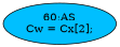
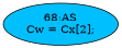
  strict digraph {
-   n1 [ast="<pyverilog.vparser.ast.Assign object at 0x7fdf564d13d0>" def_var="['Cw']" fillcolor=deepskyblue label="60:AS\nCw = Cx[2];" statements="[]" style=filled typ=Assign use_var="['Cx']"]
+   n1 [ast="<pyverilog.vparser.ast.Assign object at 0x7fdf564d13d0>" def_var="['Cw']" fillcolor=deepskyblue label="68:AS\nCw = Cx[2];" statements="[]" style=filled typ=Assign use_var="['Cx']"]
  }
